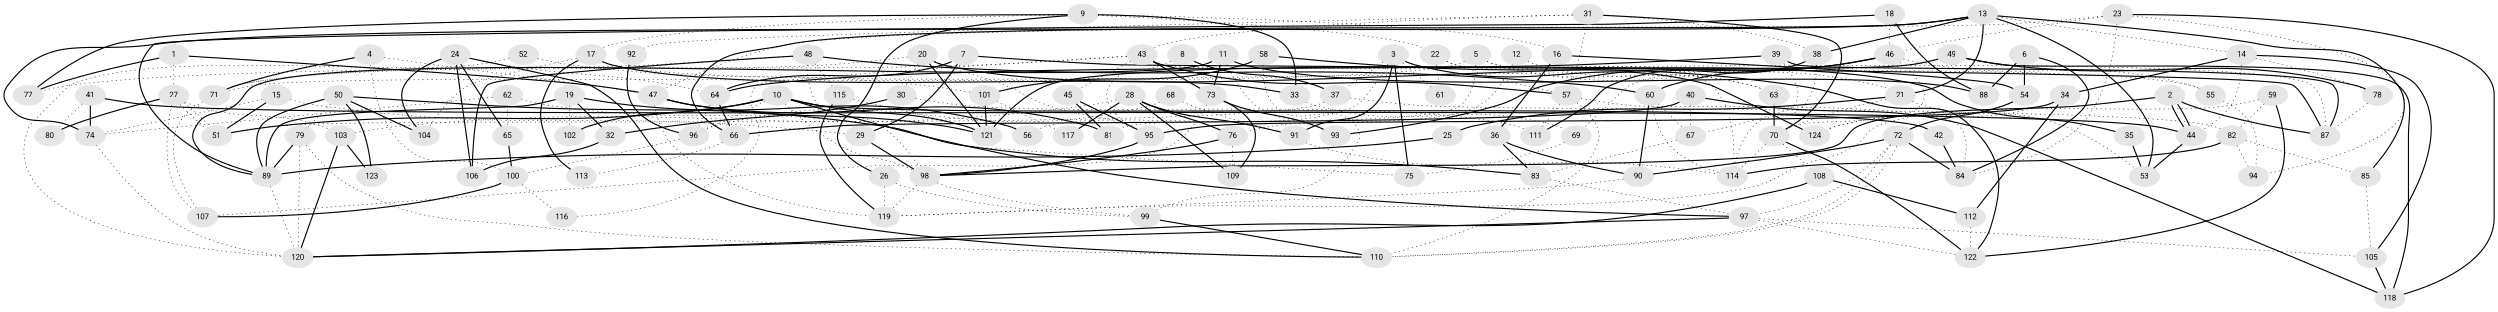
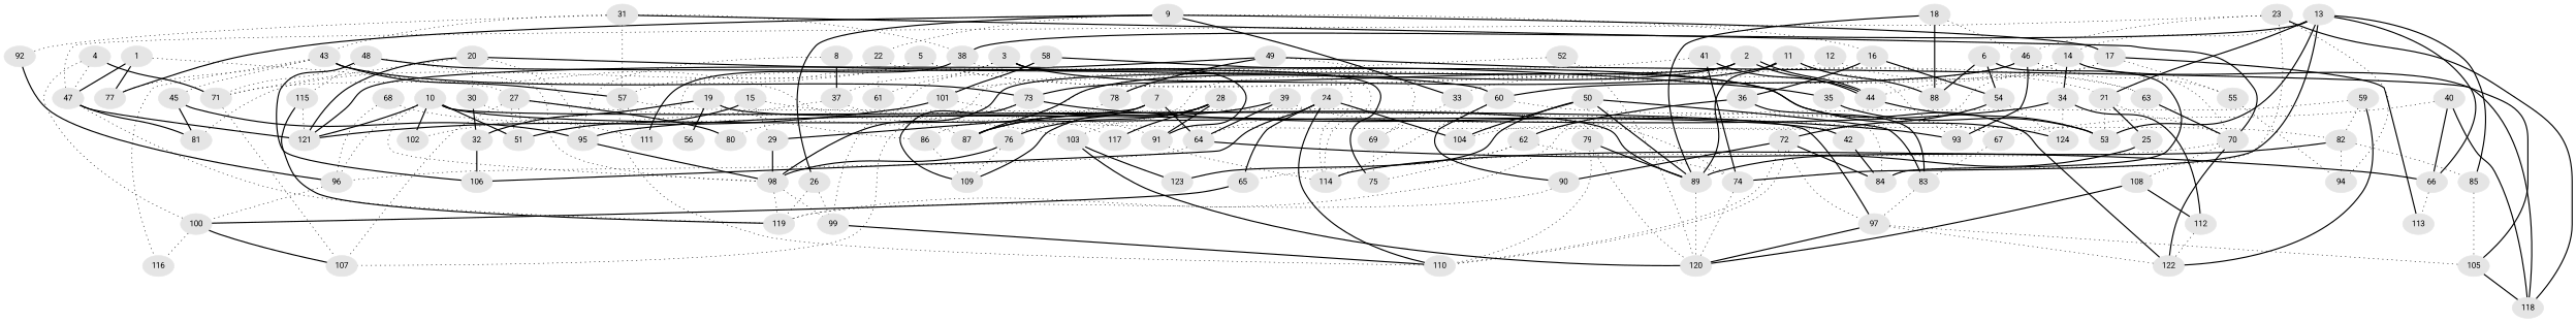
  graph {
    fontname=Roboto
    node [color=gray90 fontname=Roboto style=filled]
    edge [fontname=Roboto style=dotted]
    1
    27
    47
    77
    51
    80
    103
    107
    81
    121
    119
    2
    44
    87
    98
    53
    99
    3
    37
    56
    61
    75
    91
    124
    82
    114
    4
    71
    100
    116
    5
    21
    63
    25
    70
    6
    54
    84
    88
    72
    7
    29
    64
    96
    66
    8
    95
    9
    16
    17
    22
    26
    33
    36
    55
    104
    113
    57
    69
    10
    42
    97
    102
    105
    120
    122
    11
    89
    93
    73
    48
    106
    60
    115
    12
    76
    109
    13
    14
    38
    74
    85
    34
    78
    111
    112
    118
    15
    62
    83
    94
    18
    46
+   86
    19
    32
    20
    30
    35
    108
    110
    23
    24
    65
    123
    28
    117
    31
    43
    92
    45
    39
    67
    40
    41
    90
    49
    50
    79
    52
    101
    58
    59
    68
    1 -- 27
    1 -- 47 [style=bold]
    1 -- 77 [style=bold]
    27 -- 51
    27 -- 51
    27 -- 80 [style=bold]
    27 -- 103
    27 -- 107
    47 -- 81 [style=bold]
    47 -- 121 [style=bold]
    47 -- 119
    103 -- 120 [style=bold]
    103 -- 123 [style=bold]
    2 -- 44 [style=bold]
    2 -- 44 [style=bold]
    2 -- 87 [style=bold]
    2 -- 98 [style=bold]
    44 -- 53 [style=bold]
    98 -- 119
    98 -- 99
    99 -- 110 [style=bold]
    3 -- 37
    3 -- 56
    3 -- 61
    3 -- 75 [style=bold]
    3 -- 91 [style=bold]
    3 -- 124 [style=bold]
    37 -- 51
    37 -- 82
    91 -- 114
    82 -- 114 [style=bold]
    82 -- 85
    82 -- 94
    4 -- 47
    4 -- 71 [style=bold]
    4 -- 100
    71 -- 107
    100 -- 107 [style=bold]
    100 -- 116
    5 -- 81
    5 -- 71
    5 -- 21
    5 -- 63
    21 -- 53
    21 -- 25 [style=bold]
    21 -- 70
    63 -- 70 [style=bold]
    25 -- 89 [style=bold]
    70 -- 114
    70 -- 122 [style=bold]
    70 -- 108
    6 -- 54 [style=bold]
    6 -- 84 [style=bold]
    6 -- 88 [style=bold]
    54 -- 124
    54 -- 72 [style=bold]
    72 -- 84 [style=bold]
    72 -- 97
    72 -- 110
    72 -- 110
    72 -- 90 [style=bold]
    7 -- 87 [style=bold]
    7 -- 29 [style=bold]
    7 -- 64 [style=bold]
    29 -- 98 [style=bold]
    64 -- 96
    64 -- 66 [style=bold]
    96 -- 100
    66 -- 113
    8 -- 37 [style=bold]
    8 -- 95
    95 -- 98 [style=bold]
    9 -- 77 [style=bold]
    9 -- 16
-   9 -- 17
+   9 -- 17 [style=bold]
    9 -- 22
    9 -- 26 [style=bold]
    9 -- 33 [style=bold]
    16 -- 54 [style=bold]
    16 -- 36 [style=bold]
-   17 -- 33 [style=bold]
+   17 -- 33
    17 -- 55
    17 -- 104
    17 -- 113 [style=bold]
    22 -- 61
    22 -- 114
    22 -- 57
    26 -- 119
    26 -- 99
    33 -- 69
-   36 -- 90 [style=bold]
+   36 -- 62 [style=bold]
    36 -- 83 [style=bold]
    55 -- 94
    57 -- 84
    57 -- 111
    57 -- 110
    69 -- 75
    10 -- 51 [style=bold]
    10 -- 121 [style=bold]
    10 -- 98
    10 -- 96
    10 -- 42 [style=bold]
    10 -- 97 [style=bold]
    10 -- 102 [style=bold]
    42 -- 84 [style=bold]
    97 -- 105
    97 -- 120 [style=bold]
    97 -- 122
    105 -- 118 [style=bold]
    11 -- 88 [style=bold]
    11 -- 89 [style=bold]
    11 -- 93
    11 -- 73 [style=bold]
    89 -- 120
    73 -- 107
    73 -- 93 [style=bold]
    73 -- 109 [style=bold]
    48 -- 98
    48 -- 71
    48 -- 106 [style=bold]
    48 -- 60 [style=bold]
    48 -- 115
    60 -- 114
    60 -- 67
    60 -- 90 [style=bold]
    115 -- 121
    115 -- 119 [style=bold]
    12 -- 63
    12 -- 76
    76 -- 98 [style=bold]
    76 -- 109
    13 -- 53 [style=bold]
    13 -- 21 [style=bold]
    13 -- 66 [style=bold]
    13 -- 14
    13 -- 38 [style=bold]
    13 -- 74 [style=bold]
    13 -- 85 [style=bold]
    14 -- 44
    14 -- 105 [style=bold]
    14 -- 34 [style=bold]
    14 -- 78
    38 -- 114
    38 -- 111 [style=bold]
    74 -- 120
    85 -- 105
    34 -- 124
    34 -- 95 [style=bold]
    34 -- 112 [style=bold]
    78 -- 87
    112 -- 122
    15 -- 51 [style=bold]
    15 -- 29
    15 -- 74
    62 -- 75
    62 -- 74
    62 -- 65
    83 -- 97
    18 -- 88 [style=bold]
    18 -- 89 [style=bold]
    18 -- 46
    46 -- 70
    46 -- 55
    46 -- 93 [style=bold]
    46 -- 60 [style=bold]
+   46 -- 86
+   86 -- 109
    19 -- 56 [style=bold]
    19 -- 102
    19 -- 89 [style=bold]
+   19 -- 86
    19 -- 32 [style=bold]
    32 -- 106 [style=bold]
    20 -- 121 [style=bold]
    20 -- 71
    20 -- 95
    20 -- 30
    20 -- 35 [style=bold]
    30 -- 111
    30 -- 32 [style=bold]
    35 -- 53 [style=bold]
    108 -- 120 [style=bold]
    108 -- 112 [style=bold]
    23 -- 47
    23 -- 84
    23 -- 118 [style=bold]
    23 -- 94
    23 -- 46
    24 -- 64
    24 -- 104 [style=bold]
    24 -- 106 [style=bold]
    24 -- 110 [style=bold]
    24 -- 65 [style=bold]
    65 -- 100 [style=bold]
    28 -- 103
    28 -- 91 [style=bold]
    28 -- 76 [style=bold]
    28 -- 109 [style=bold]
    28 -- 117 [style=bold]
    31 -- 70 [style=bold]
    31 -- 57
    31 -- 38
    31 -- 43
    31 -- 92
    43 -- 77
    43 -- 87
    43 -- 116
    43 -- 57 [style=bold]
    43 -- 73 [style=bold]
    43 -- 45
    92 -- 96 [style=bold]
    45 -- 81 [style=bold]
    45 -- 95 [style=bold]
    39 -- 87 [style=bold]
    39 -- 64 [style=bold]
    39 -- 67
    67 -- 83
    40 -- 66 [style=bold]
    40 -- 118 [style=bold]
    40 -- 67
    41 -- 80
    41 -- 44 [style=bold]
    41 -- 74 [style=bold]
    90 -- 119
    49 -- 121 [style=bold]
    49 -- 69
    49 -- 78 [style=bold]
    49 -- 118 [style=bold]
    50 -- 104 [style=bold]
    50 -- 89 [style=bold]
    50 -- 83 [style=bold]
    50 -- 123 [style=bold]
    50 -- 79
    79 -- 120
    79 -- 89 [style=bold]
    79 -- 110
    52 -- 120
    52 -- 101
    101 -- 121 [style=bold]
    101 -- 117
    58 -- 99
    58 -- 122 [style=bold]
    58 -- 101 [style=bold]
    59 -- 119
    59 -- 82
    59 -- 122 [style=bold]
    68 -- 91
    68 -- 96
  }
